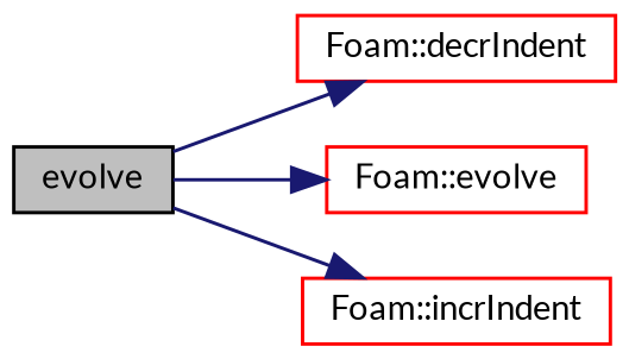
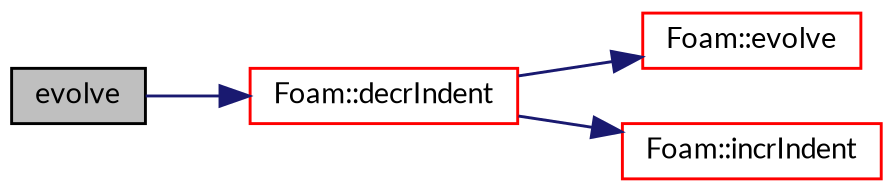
  digraph {
    fontname=Lato
    rankdir=LR
    node [color=red fontname=Lato fontsize=10 shape=record]
    edge [color=midnightblue fontname=Lato fontsize=10 labelfontname=FreeSans labelfontsize=10 style=solid]
    n1 [color=black fillcolor=grey75 fontcolor=black height=0.2 label=evolve style=filled width=0.4]
    n2 [height=0.2 label="Foam::decrIndent" width=0.4]
    n3 [height=0.2 label="Foam::evolve" width=0.4]
    n4 [height=0.2 label="Foam::incrIndent" width=0.4]
    n1 -> n2
-   n1 -> n3
-   n1 -> n4
+   n2 -> n3
+   n2 -> n4
  }
